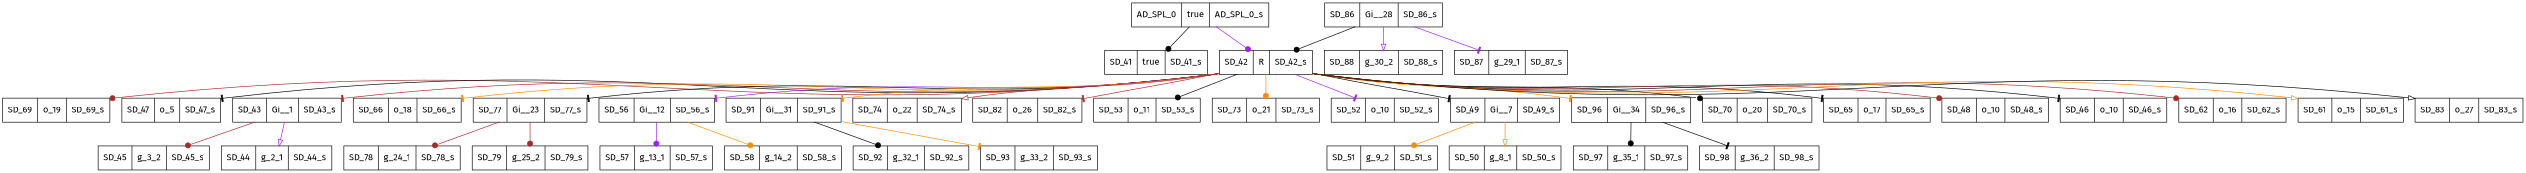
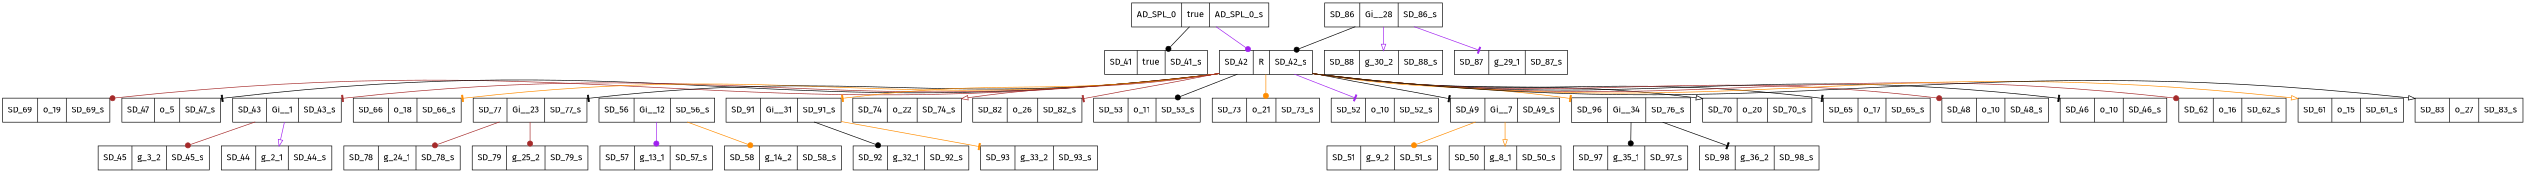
  digraph {
    fontname="Fira Sans"
    node [fontname="Fira Sans" shape=record]
    edge [arrowhead=dot color=black fontname="Fira Sans"]
    n1 [label="{{AD_SPL_0|true|AD_SPL_0_s}}"]
    n2 [label="{{SD_42|R|SD_42_s}}"]
    n3 [label="{{SD_41|true|SD_41_s}}"]
    n4 [label="{{SD_69|o_19|SD_69_s}}"]
    n5 [label="{{SD_47|o_5|SD_47_s}}"]
    n6 [label="{{SD_43|Gi__1|SD_43_s}}"]
    n7 [label="{{SD_66|o_18|SD_66_s}}"]
    n8 [label="{{SD_77|Gi__23|SD_77_s}}"]
    n9 [label="{{SD_56|Gi__12|SD_56_s}}"]
    n10 [label="{{SD_91|Gi__31|SD_91_s}}"]
    n11 [label="{{SD_74|o_22|SD_74_s}}"]
    n12 [label="{{SD_82|o_26|SD_82_s}}"]
    n13 [label="{{SD_53|o_11|SD_53_s}}"]
    n14 [label="{{SD_73|o_21|SD_73_s}}"]
    n15 [label="{{SD_52|o_10|SD_52_s}}"]
    n16 [label="{{SD_49|Gi__7|SD_49_s}}"]
-   n17 [label="{{SD_96|Gi__34|SD_96_s}}"]
+   n17 [label="{{SD_96|Gi__34|SD_76_s}}"]
    n18 [label="{{SD_70|o_20|SD_70_s}}"]
    n19 [label="{{SD_65|o_17|SD_65_s}}"]
    n20 [label="{{SD_48|o_10|SD_48_s}}"]
    n21 [label="{{SD_46|o_10|SD_46_s}}"]
    n22 [label="{{SD_62|o_16|SD_62_s}}"]
    n23 [label="{{SD_61|o_15|SD_61_s}}"]
    n24 [label="{{SD_83|o_27|SD_83_s}}"]
    n25 [label="{{SD_45|g_3_2|SD_45_s}}"]
    n26 [label="{{SD_44|g_2_1|SD_44_s}}"]
    n27 [label="{{SD_78|g_24_1|SD_78_s}}"]
    n28 [label="{{SD_79|g_25_2|SD_79_s}}"]
    n29 [label="{{SD_57|g_13_1|SD_57_s}}"]
    n30 [label="{{SD_58|g_14_2|SD_58_s}}"]
    n31 [label="{{SD_86|Gi__28|SD_86_s}}"]
    n32 [label="{{SD_88|g_30_2|SD_88_s}}"]
    n33 [label="{{SD_87|g_29_1|SD_87_s}}"]
    n34 [label="{{SD_92|g_32_1|SD_92_s}}"]
    n35 [label="{{SD_93|g_33_2|SD_93_s}}"]
    n36 [label="{{SD_51|g_9_2|SD_51_s}}"]
    n37 [label="{{SD_50|g_8_1|SD_50_s}}"]
    n38 [label="{{SD_97|g_35_1|SD_97_s}}"]
    n39 [label="{{SD_98|g_36_2|SD_98_s}}"]
    n1 -> n2 [color=purple]
    n1 -> n3
    n2 -> n4 [color=brown]
    n2 -> n5 [arrowhead=tee]
    n2 -> n6 [arrowhead=tee color=brown]
    n2 -> n7 [arrowhead=tee color=darkorange]
    n2 -> n8 [arrowhead=tee]
-   n2 -> n9 [arrowhead=tee color=purple]
    n2 -> n10 [arrowhead=tee color=darkorange]
    n2 -> n11 [arrowhead=onormal color=brown]
    n2 -> n12 [arrowhead=tee color=brown]
    n2 -> n13
    n2 -> n14 [color=darkorange]
    n2 -> n15 [arrowhead=tee color=purple]
    n2 -> n16 [arrowhead=tee]
    n2 -> n17 [arrowhead=tee color=darkorange]
-   n2 -> n18
+   n2 -> n18 [arrowhead=onormal]
    n2 -> n19 [arrowhead=tee]
    n2 -> n20 [color=brown]
    n2 -> n21 [arrowhead=tee]
    n2 -> n22 [color=brown]
    n2 -> n23 [arrowhead=onormal color=darkorange]
    n2 -> n24 [arrowhead=onormal]
    n6 -> n25 [color=brown]
    n6 -> n26 [arrowhead=onormal color=purple]
    n8 -> n27 [color=brown]
    n8 -> n28 [color=brown]
    n9 -> n29 [color=purple]
    n9 -> n30 [color=darkorange]
    n10 -> n34
    n10 -> n35 [arrowhead=tee color=darkorange]
    n16 -> n36 [color=darkorange]
    n16 -> n37 [arrowhead=onormal color=darkorange]
    n17 -> n38
    n17 -> n39 [arrowhead=tee]
    n31 -> n2
    n31 -> n32 [arrowhead=onormal color=purple]
    n31 -> n33 [arrowhead=tee color=purple]
  }
